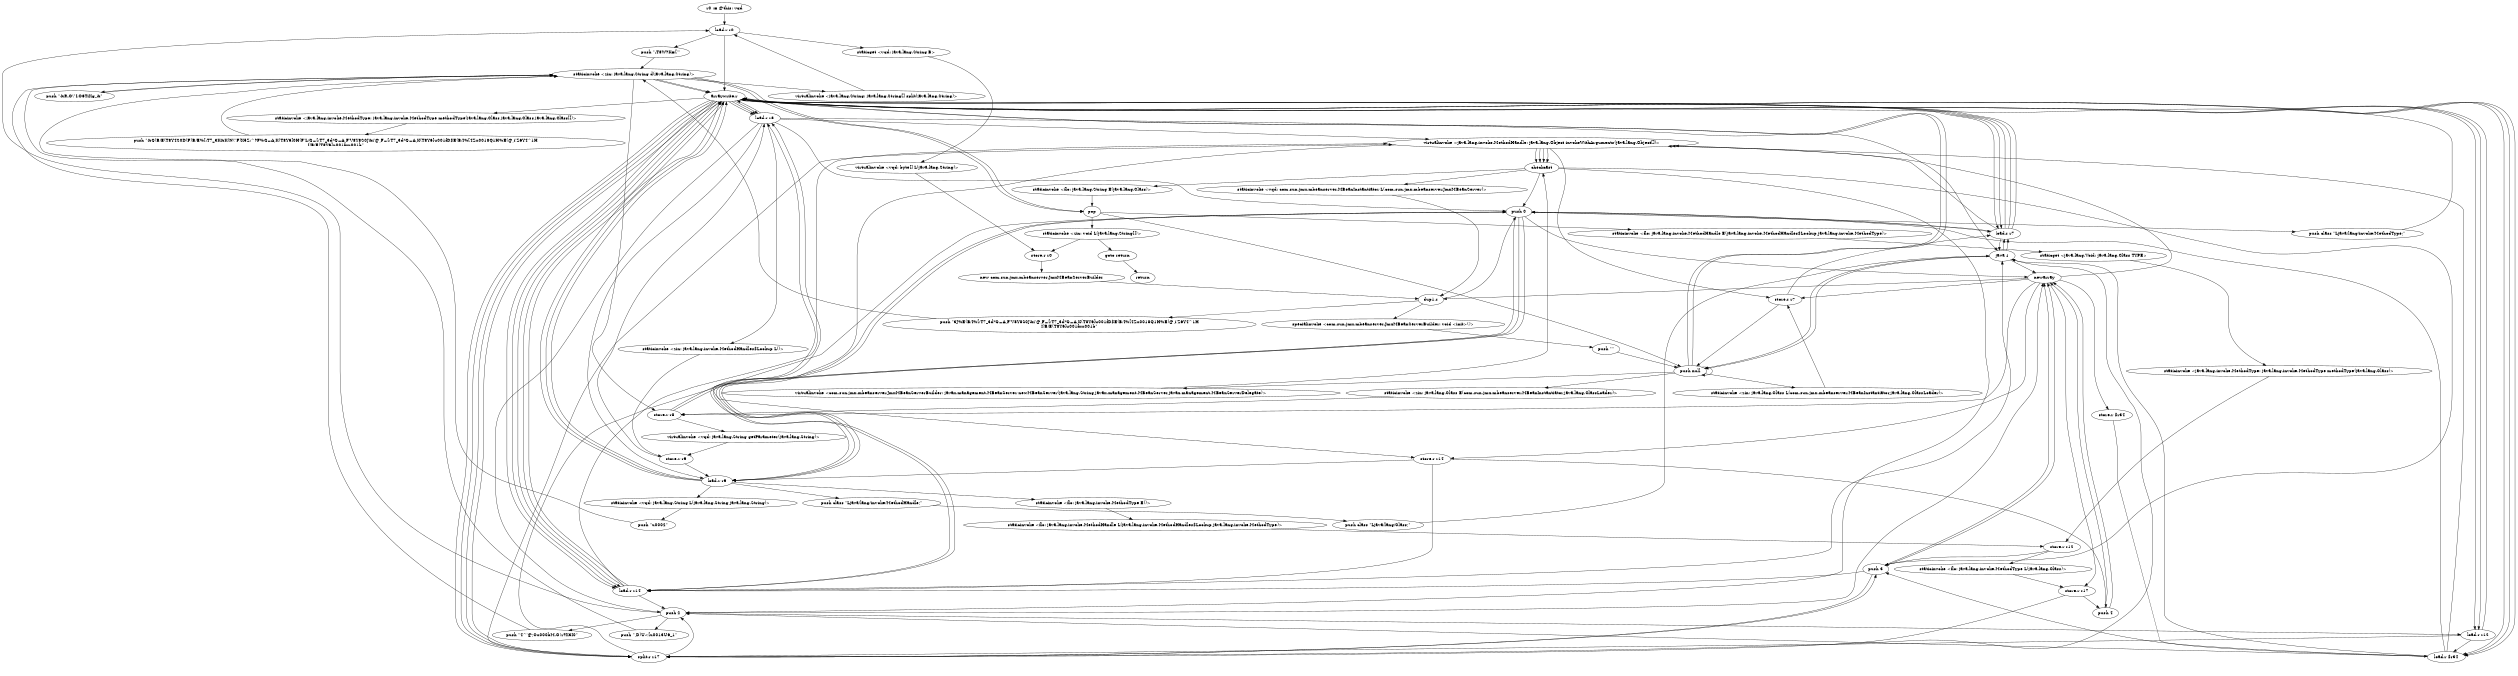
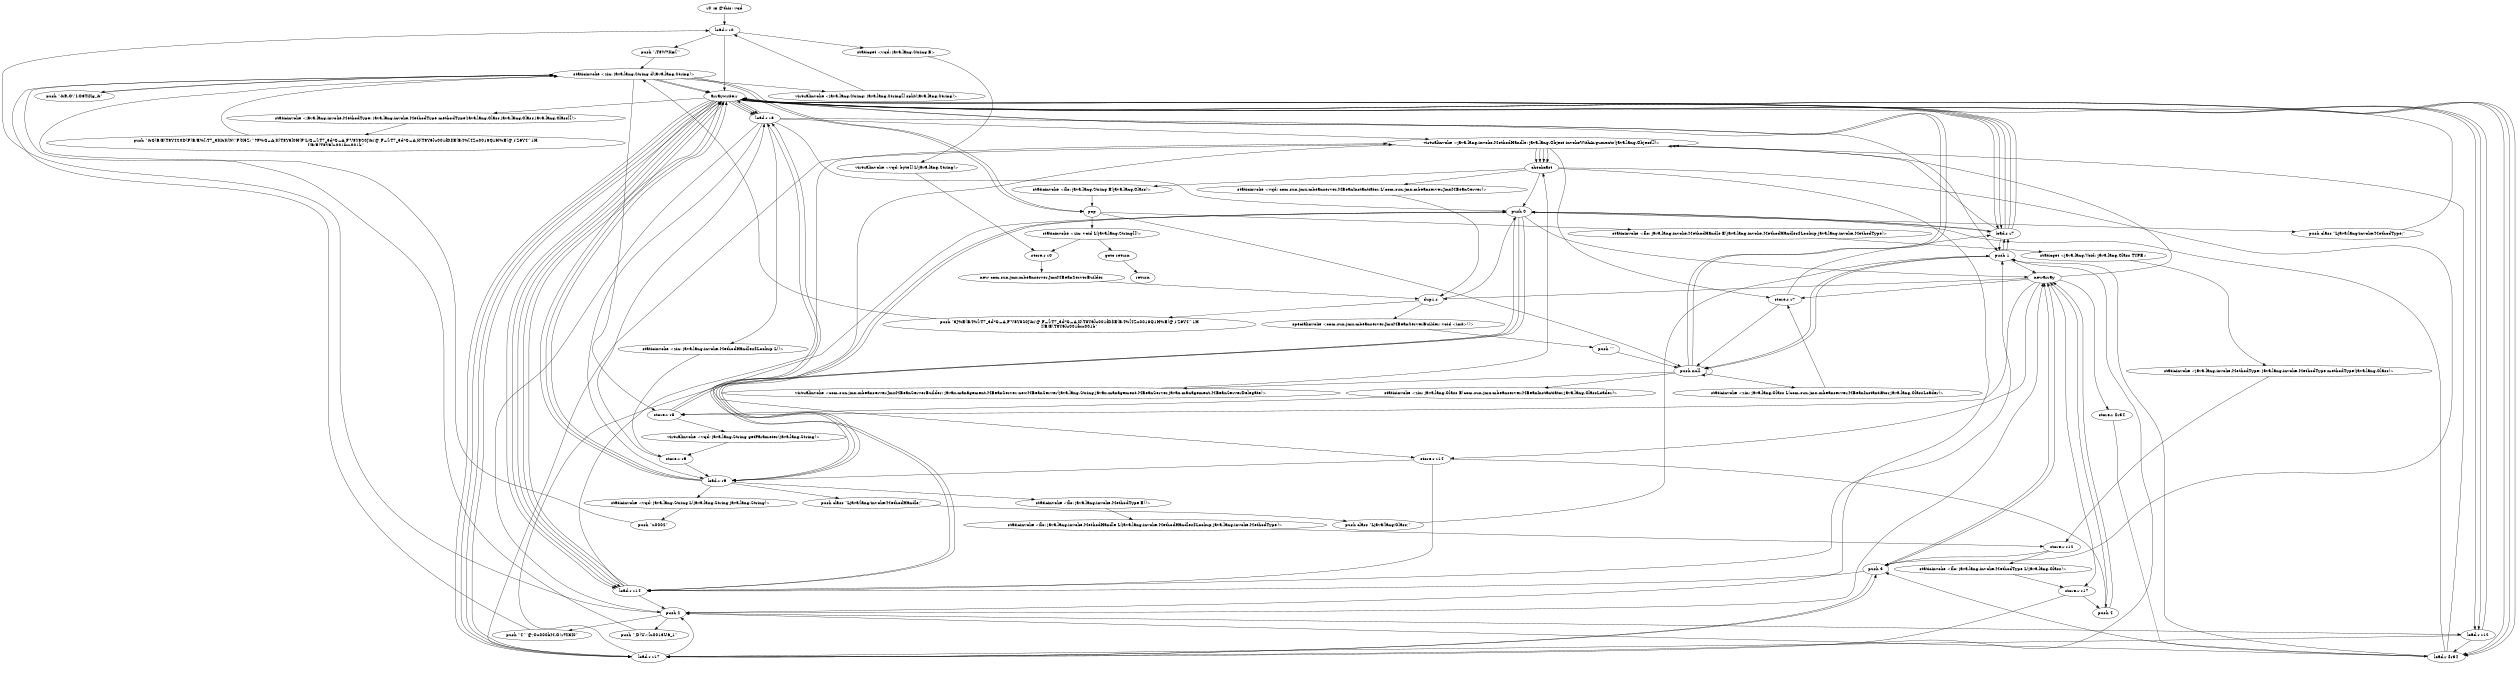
  digraph {
    "r0 := @this: vqd"
    "load.r r0"
    "push \"-T8W?K=[\'\""
    "staticget <vqd: java.lang.String B>"
    "arraywrite.r"
    "staticinvoke <zin: java.lang.String d(java.lang.String)>"
    "virtualinvoke <vqd: byte[] L(java.lang.String)>"
    "load.r r8"
    "load.r r7"
    "load.r r14"
    "staticinvoke <java.lang.invoke.MethodType: java.lang.invoke.MethodType methodType(java.lang.Class,java.lang.Class,java.lang.Class[])>"
    "load.r r12"
    "load.r $r34"
-   "load.r r17" [label="split.r r17"]
+   "load.r r17"
    "push \"&R.O\\\"I.O6TiXg_&\""
    "store.r r8"
    "virtualinvoke <java.lang.String: java.lang.String[] split(java.lang.String)>"
    pop
    "virtualinvoke <vqd: java.lang.String getParameter(java.lang.String)>"
    "push null"
    "staticinvoke <flo: java.lang.invoke.MethodHandle E(java.lang.invoke.MethodHandles$Lookup,java.lang.invoke.MethodType)>"
    "staticinvoke <zin: void L(java.lang.String[])>"
    "store.r r9"
    "load.r r9"
    "staticinvoke <zin: java.lang.invoke.MethodHandles$Lookup L()>"
-   "push 1" [label="java 1"]
+   "push 1"
    "push 0"
    "push 2"
    "virtualinvoke <java.lang.invoke.MethodHandle: java.lang.Object invokeWithArguments(java.lang.Object[])>"
    "staticinvoke <vqd: java.lang.String L(java.lang.String,java.lang.String)>"
    "push class \"Ljava/lang/invoke/MethodHandle;\""
    "staticinvoke <flo: java.lang.invoke.MethodType E()>"
    newarray
    "push class \"Ljava/lang/invoke/MethodType;\""
    "push \"4^\'@;C\u000bM.O!r?X3I0\""
    "push \",D)U<[\u0013U6_1\""
    checkcast
    "store.r r7"
    "store.r r14"
    "push \"\u0002\""
    "push class \"Ljava/lang/Class;\""
    "staticinvoke <flo: java.lang.invoke.MethodHandle L(java.lang.invoke.MethodHandles$Lookup,java.lang.invoke.MethodType)>"
    "store.r r0"
    "new com.sun.jmx.mbeanserver.JmxMBeanServerBuilder"
    "dup1.r"
    "specialinvoke <com.sun.jmx.mbeanserver.JmxMBeanServerBuilder: void <init>()>"
    "push \"3J%E(B/I%[:T7_3d*G+A,F\'V8Y8S0J&i\'@,F+[:T7_3d*G+A,K(T8Y6]\u001fD$E(B/I%[4Z\u0018Q1H%E(@,i\'Z6Y4^1H\nI)B/E(T8Y6]\u001fx\u001b\""
    "push \"\""
    "virtualinvoke <com.sun.jmx.mbeanserver.JmxMBeanServerBuilder: javax.management.MBeanServer newMBeanServer(java.lang.String,javax.management.MBeanServer,javax.management.MBeanServerDelegate)>"
    "staticinvoke <zin: java.lang.Class L(com.sun.jmx.mbeanserver.MBeanInstantiator,java.lang.ClassLoader)>"
    "staticinvoke <zin: java.lang.Class E(com.sun.jmx.mbeanserver.MBeanInstantiator,java.lang.ClassLoader)>"
    "staticinvoke <vqd: com.sun.jmx.mbeanserver.MBeanInstantiator L(com.sun.jmx.mbeanserver.JmxMBeanServer)>"
    "push 3"
    "staticinvoke <flo: java.lang.String E(java.lang.Class)>"
    "staticget <java.lang.Void: java.lang.Class TYPE>"
    "goto return"
    "store.r r17"
    "store.r $r34"
    "push 4"
    "push \"&G(B/E(T8Y4S0D(F)B/E%[:T7_3K&K(N\\\"F)X5Z:^?F%G+A,K(T8Y6]0H(F\'L/G+[:T7_3d*G+A,F\'V8Y8S0J&i\'@,F+[:T7_3d*G+A,K(T8Y6]\u001fD$E(B/I%[4Z\u0018Q1H%E(@,i\'Z6Y4^1H\nI)B/E(T8Y6]\u001fx\u001b\""
    "staticinvoke <java.lang.invoke.MethodType: java.lang.invoke.MethodType methodType(java.lang.Class)>"
    "store.r r12"
    "staticinvoke <flo: java.lang.invoke.MethodType L(java.lang.Class)>"
    return
    "r0 := @this: vqd" -> "load.r r0"
    "load.r r0" -> "push \"-T8W?K=[\'\""
    "load.r r0" -> "staticget <vqd: java.lang.String B>"
    "load.r r0" -> "arraywrite.r"
    "push \"-T8W?K=[\'\"" -> "staticinvoke <zin: java.lang.String d(java.lang.String)>"
    "staticget <vqd: java.lang.String B>" -> "virtualinvoke <vqd: byte[] L(java.lang.String)>"
    "arraywrite.r" -> "load.r r8"
    "arraywrite.r" -> "load.r r8"
    "arraywrite.r" -> "load.r r8"
    "arraywrite.r" -> "load.r r7"
    "arraywrite.r" -> "load.r r7"
    "arraywrite.r" -> "load.r r14"
    "arraywrite.r" -> "load.r r14"
    "arraywrite.r" -> "load.r r14"
    "arraywrite.r" -> "staticinvoke <java.lang.invoke.MethodType: java.lang.invoke.MethodType methodType(java.lang.Class,java.lang.Class,java.lang.Class[])>"
    "arraywrite.r" -> "load.r r12"
    "arraywrite.r" -> "load.r r12"
    "arraywrite.r" -> "load.r $r34"
    "arraywrite.r" -> "load.r $r34"
    "arraywrite.r" -> "load.r $r34"
    "arraywrite.r" -> "load.r r17"
    "arraywrite.r" -> "load.r r17"
    "arraywrite.r" -> "load.r r17"
    "staticinvoke <zin: java.lang.String d(java.lang.String)>" -> "arraywrite.r"
    "staticinvoke <zin: java.lang.String d(java.lang.String)>" -> "arraywrite.r"
    "staticinvoke <zin: java.lang.String d(java.lang.String)>" -> "push \"&R.O\\\"I.O6TiXg_&\""
    "staticinvoke <zin: java.lang.String d(java.lang.String)>" -> "store.r r8"
    "staticinvoke <zin: java.lang.String d(java.lang.String)>" -> "virtualinvoke <java.lang.String: java.lang.String[] split(java.lang.String)>"
    "staticinvoke <zin: java.lang.String d(java.lang.String)>" -> pop
    "staticinvoke <zin: java.lang.String d(java.lang.String)>" -> pop
    "virtualinvoke <vqd: byte[] L(java.lang.String)>" -> "store.r r0"
    "load.r r8" -> "arraywrite.r"
    "load.r r8" -> "load.r r9"
    "load.r r8" -> "staticinvoke <zin: java.lang.invoke.MethodHandles$Lookup L()>"
    "load.r r8" -> "push 1"
    "load.r r8" -> "push 0"
    "load.r r8" -> "push 2"
    "load.r r8" -> "virtualinvoke <java.lang.invoke.MethodHandle: java.lang.Object invokeWithArguments(java.lang.Object[])>"
    "load.r r7" -> "arraywrite.r"
    "load.r r7" -> "arraywrite.r"
    "load.r r7" -> "arraywrite.r"
    "load.r r7" -> "push 1"
    "load.r r7" -> "push 0"
    "load.r r7" -> "virtualinvoke <java.lang.invoke.MethodHandle: java.lang.Object invokeWithArguments(java.lang.Object[])>"
    "load.r r14" -> "arraywrite.r"
    "load.r r14" -> "arraywrite.r"
    "load.r r14" -> "push 1"
    "load.r r14" -> "push 0"
    "load.r r14" -> "push 2"
    "load.r r14" -> "virtualinvoke <java.lang.invoke.MethodHandle: java.lang.Object invokeWithArguments(java.lang.Object[])>"
    "staticinvoke <java.lang.invoke.MethodType: java.lang.invoke.MethodType methodType(java.lang.Class,java.lang.Class,java.lang.Class[])>" -> "push \"&G(B/E(T8Y4S0D(F)B/E%[:T7_3K&K(N\\\"F)X5Z:^?F%G+A,K(T8Y6]0H(F\'L/G+[:T7_3d*G+A,F\'V8Y8S0J&i\'@,F+[:T7_3d*G+A,K(T8Y6]\u001fD$E(B/I%[4Z\u0018Q1H%E(@,i\'Z6Y4^1H\nI)B/E(T8Y6]\u001fx\u001b\""
    "load.r r12" -> "arraywrite.r"
    "load.r r12" -> "load.r $r34"
    "load.r r12" -> "load.r r17"
    "load.r $r34" -> "push 1"
    "load.r $r34" -> "push 0"
    "load.r $r34" -> "push 2"
    "load.r $r34" -> "virtualinvoke <java.lang.invoke.MethodHandle: java.lang.Object invokeWithArguments(java.lang.Object[])>"
    "load.r $r34" -> "push 3"
    "load.r r17" -> "arraywrite.r"
    "load.r r17" -> "push 1"
    "load.r r17" -> "push 0"
    "load.r r17" -> "push 2"
    "load.r r17" -> "virtualinvoke <java.lang.invoke.MethodHandle: java.lang.Object invokeWithArguments(java.lang.Object[])>"
    "load.r r17" -> "push 3"
    "push \"&R.O\\\"I.O6TiXg_&\"" -> "staticinvoke <zin: java.lang.String d(java.lang.String)>"
    "store.r r8" -> "load.r r8"
    "store.r r8" -> "load.r r8"
    "store.r r8" -> "virtualinvoke <vqd: java.lang.String getParameter(java.lang.String)>"
    "virtualinvoke <java.lang.String: java.lang.String[] split(java.lang.String)>" -> "load.r r0"
    pop -> "push null"
    pop -> "staticinvoke <flo: java.lang.invoke.MethodHandle E(java.lang.invoke.MethodHandles$Lookup,java.lang.invoke.MethodType)>"
    pop -> "staticinvoke <zin: void L(java.lang.String[])>"
    "virtualinvoke <vqd: java.lang.String getParameter(java.lang.String)>" -> "store.r r9"
    "push null" -> "arraywrite.r"
    "push null" -> "arraywrite.r"
    "push null" -> "push null"
    "push null" -> "virtualinvoke <com.sun.jmx.mbeanserver.JmxMBeanServerBuilder: javax.management.MBeanServer newMBeanServer(java.lang.String,javax.management.MBeanServer,javax.management.MBeanServerDelegate)>"
    "push null" -> "staticinvoke <zin: java.lang.Class L(com.sun.jmx.mbeanserver.MBeanInstantiator,java.lang.ClassLoader)>"
    "push null" -> "staticinvoke <zin: java.lang.Class E(com.sun.jmx.mbeanserver.MBeanInstantiator,java.lang.ClassLoader)>"
    "staticinvoke <flo: java.lang.invoke.MethodHandle E(java.lang.invoke.MethodHandles$Lookup,java.lang.invoke.MethodType)>" -> "staticget <java.lang.Void: java.lang.Class TYPE>"
    "staticinvoke <zin: void L(java.lang.String[])>" -> "store.r r0"
    "staticinvoke <zin: void L(java.lang.String[])>" -> "goto return"
    "store.r r9" -> "load.r r8"
    "store.r r9" -> "load.r r9"
    "load.r r9" -> "arraywrite.r"
    "load.r r9" -> "arraywrite.r"
    "load.r r9" -> "arraywrite.r"
    "load.r r9" -> "staticinvoke <vqd: java.lang.String L(java.lang.String,java.lang.String)>"
    "load.r r9" -> "push class \"Ljava/lang/invoke/MethodHandle;\""
    "load.r r9" -> "staticinvoke <flo: java.lang.invoke.MethodType E()>"
    "staticinvoke <zin: java.lang.invoke.MethodHandles$Lookup L()>" -> "store.r r9"
    "push 1" -> "load.r r7"
    "push 1" -> "load.r r7"
    "push 1" -> "push null"
    "push 1" -> "push null"
    "push 1" -> newarray
    "push 0" -> "load.r r7"
    "push 0" -> "load.r r14"
    "push 0" -> "load.r r9"
    "push 0" -> "load.r r9"
    "push 0" -> "load.r r9"
    "push 0" -> newarray
    "push 0" -> "push class \"Ljava/lang/invoke/MethodType;\""
    "push 2" -> "load.r r0"
    "push 2" -> "load.r r12"
    "push 2" -> newarray
    "push 2" -> "push \"4^\'@;C\u000bM.O!r?X3I0\""
    "push 2" -> "push \",D)U<[\u0013U6_1\""
    "virtualinvoke <java.lang.invoke.MethodHandle: java.lang.Object invokeWithArguments(java.lang.Object[])>" -> checkcast
    "virtualinvoke <java.lang.invoke.MethodHandle: java.lang.Object invokeWithArguments(java.lang.Object[])>" -> checkcast
    "virtualinvoke <java.lang.invoke.MethodHandle: java.lang.Object invokeWithArguments(java.lang.Object[])>" -> checkcast
    "virtualinvoke <java.lang.invoke.MethodHandle: java.lang.Object invokeWithArguments(java.lang.Object[])>" -> checkcast
    "virtualinvoke <java.lang.invoke.MethodHandle: java.lang.Object invokeWithArguments(java.lang.Object[])>" -> "store.r r7"
    "virtualinvoke <java.lang.invoke.MethodHandle: java.lang.Object invokeWithArguments(java.lang.Object[])>" -> "store.r r14"
    "staticinvoke <vqd: java.lang.String L(java.lang.String,java.lang.String)>" -> "push \"\u0002\""
    "push class \"Ljava/lang/invoke/MethodHandle;\"" -> "push class \"Ljava/lang/Class;\""
    "staticinvoke <flo: java.lang.invoke.MethodType E()>" -> "staticinvoke <flo: java.lang.invoke.MethodHandle L(java.lang.invoke.MethodHandles$Lookup,java.lang.invoke.MethodType)>"
    newarray -> "store.r r8"
    newarray -> "virtualinvoke <java.lang.invoke.MethodHandle: java.lang.Object invokeWithArguments(java.lang.Object[])>"
    newarray -> "store.r r7"
    newarray -> "store.r r14"
    newarray -> "dup1.r"
    newarray -> "store.r r17"
    newarray -> "store.r $r34"
    "push class \"Ljava/lang/invoke/MethodType;\"" -> "arraywrite.r"
    "push \"4^\'@;C\u000bM.O!r?X3I0\"" -> "staticinvoke <zin: java.lang.String d(java.lang.String)>"
    "push \",D)U<[\u0013U6_1\"" -> "staticinvoke <zin: java.lang.String d(java.lang.String)>"
    checkcast -> "push 0"
    checkcast -> "push 2"
    checkcast -> "staticinvoke <vqd: com.sun.jmx.mbeanserver.MBeanInstantiator L(com.sun.jmx.mbeanserver.JmxMBeanServer)>"
    checkcast -> "push 3"
    checkcast -> "staticinvoke <flo: java.lang.String E(java.lang.Class)>"
    "store.r r7" -> "load.r r7"
    "store.r r7" -> "push null"
    "store.r r14" -> "load.r r14"
    "store.r r14" -> "load.r r9"
    "store.r r14" -> "push 4"
    "push \"\u0002\"" -> "staticinvoke <zin: java.lang.String d(java.lang.String)>"
    "push class \"Ljava/lang/Class;\"" -> "push 1"
    "staticinvoke <flo: java.lang.invoke.MethodHandle L(java.lang.invoke.MethodHandles$Lookup,java.lang.invoke.MethodType)>" -> "store.r r12"
    "store.r r0" -> "new com.sun.jmx.mbeanserver.JmxMBeanServerBuilder"
    "new com.sun.jmx.mbeanserver.JmxMBeanServerBuilder" -> "dup1.r"
    "dup1.r" -> "push 0"
    "dup1.r" -> "specialinvoke <com.sun.jmx.mbeanserver.JmxMBeanServerBuilder: void <init>()>"
    "dup1.r" -> "push \"3J%E(B/I%[:T7_3d*G+A,F\'V8Y8S0J&i\'@,F+[:T7_3d*G+A,K(T8Y6]\u001fD$E(B/I%[4Z\u0018Q1H%E(@,i\'Z6Y4^1H\nI)B/E(T8Y6]\u001fx\u001b\""
    "specialinvoke <com.sun.jmx.mbeanserver.JmxMBeanServerBuilder: void <init>()>" -> "push \"\""
    "push \"3J%E(B/I%[:T7_3d*G+A,F\'V8Y8S0J&i\'@,F+[:T7_3d*G+A,K(T8Y6]\u001fD$E(B/I%[4Z\u0018Q1H%E(@,i\'Z6Y4^1H\nI)B/E(T8Y6]\u001fx\u001b\"" -> "staticinvoke <zin: java.lang.String d(java.lang.String)>"
    "push \"\"" -> "push null"
    "virtualinvoke <com.sun.jmx.mbeanserver.JmxMBeanServerBuilder: javax.management.MBeanServer newMBeanServer(java.lang.String,javax.management.MBeanServer,javax.management.MBeanServerDelegate)>" -> checkcast
    "staticinvoke <zin: java.lang.Class L(com.sun.jmx.mbeanserver.MBeanInstantiator,java.lang.ClassLoader)>" -> "store.r r7"
    "staticinvoke <zin: java.lang.Class E(com.sun.jmx.mbeanserver.MBeanInstantiator,java.lang.ClassLoader)>" -> "store.r r8"
    "staticinvoke <vqd: com.sun.jmx.mbeanserver.MBeanInstantiator L(com.sun.jmx.mbeanserver.JmxMBeanServer)>" -> "dup1.r"
    "push 3" -> "load.r r14"
    "push 3" -> "load.r r17"
    "push 3" -> newarray
    "push 3" -> newarray
    "staticinvoke <flo: java.lang.String E(java.lang.Class)>" -> pop
    "staticget <java.lang.Void: java.lang.Class TYPE>" -> "staticinvoke <java.lang.invoke.MethodType: java.lang.invoke.MethodType methodType(java.lang.Class)>"
    "goto return" -> return
    "store.r r17" -> "load.r r17"
    "store.r r17" -> "push 4"
    "store.r $r34" -> "load.r $r34"
    "push 4" -> newarray
    "push 4" -> newarray
    "push \"&G(B/E(T8Y4S0D(F)B/E%[:T7_3K&K(N\\\"F)X5Z:^?F%G+A,K(T8Y6]0H(F\'L/G+[:T7_3d*G+A,F\'V8Y8S0J&i\'@,F+[:T7_3d*G+A,K(T8Y6]\u001fD$E(B/I%[4Z\u0018Q1H%E(@,i\'Z6Y4^1H\nI)B/E(T8Y6]\u001fx\u001b\"" -> "staticinvoke <zin: java.lang.String d(java.lang.String)>"
    "staticinvoke <java.lang.invoke.MethodType: java.lang.invoke.MethodType methodType(java.lang.Class)>" -> "store.r r12"
    "store.r r12" -> "push 3"
    "store.r r12" -> "staticinvoke <flo: java.lang.invoke.MethodType L(java.lang.Class)>"
    "staticinvoke <flo: java.lang.invoke.MethodType L(java.lang.Class)>" -> "store.r r17"
  }
